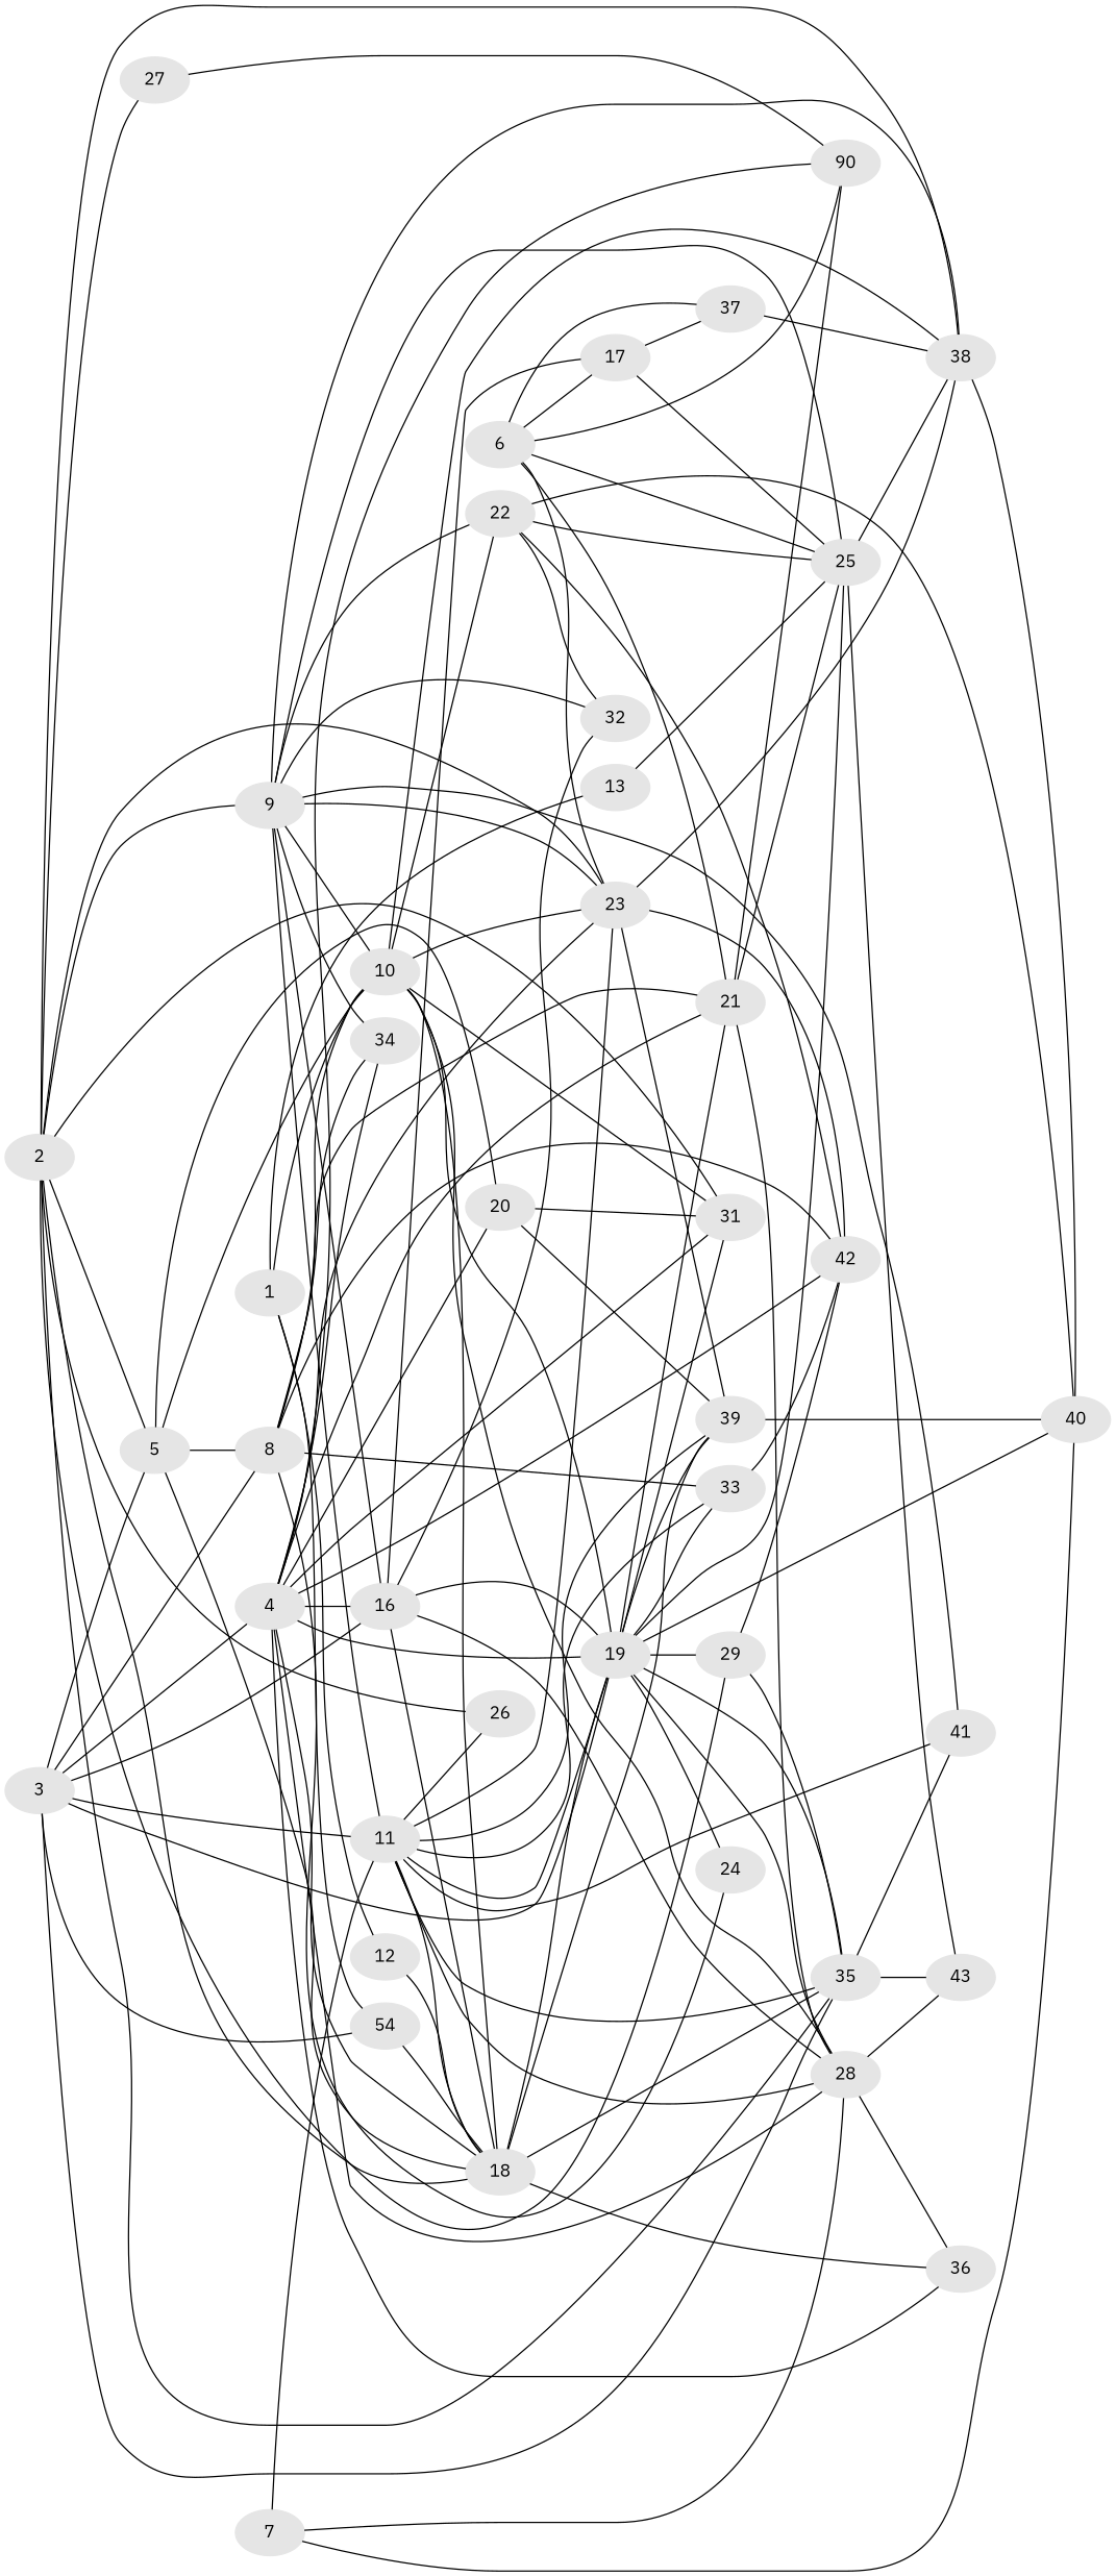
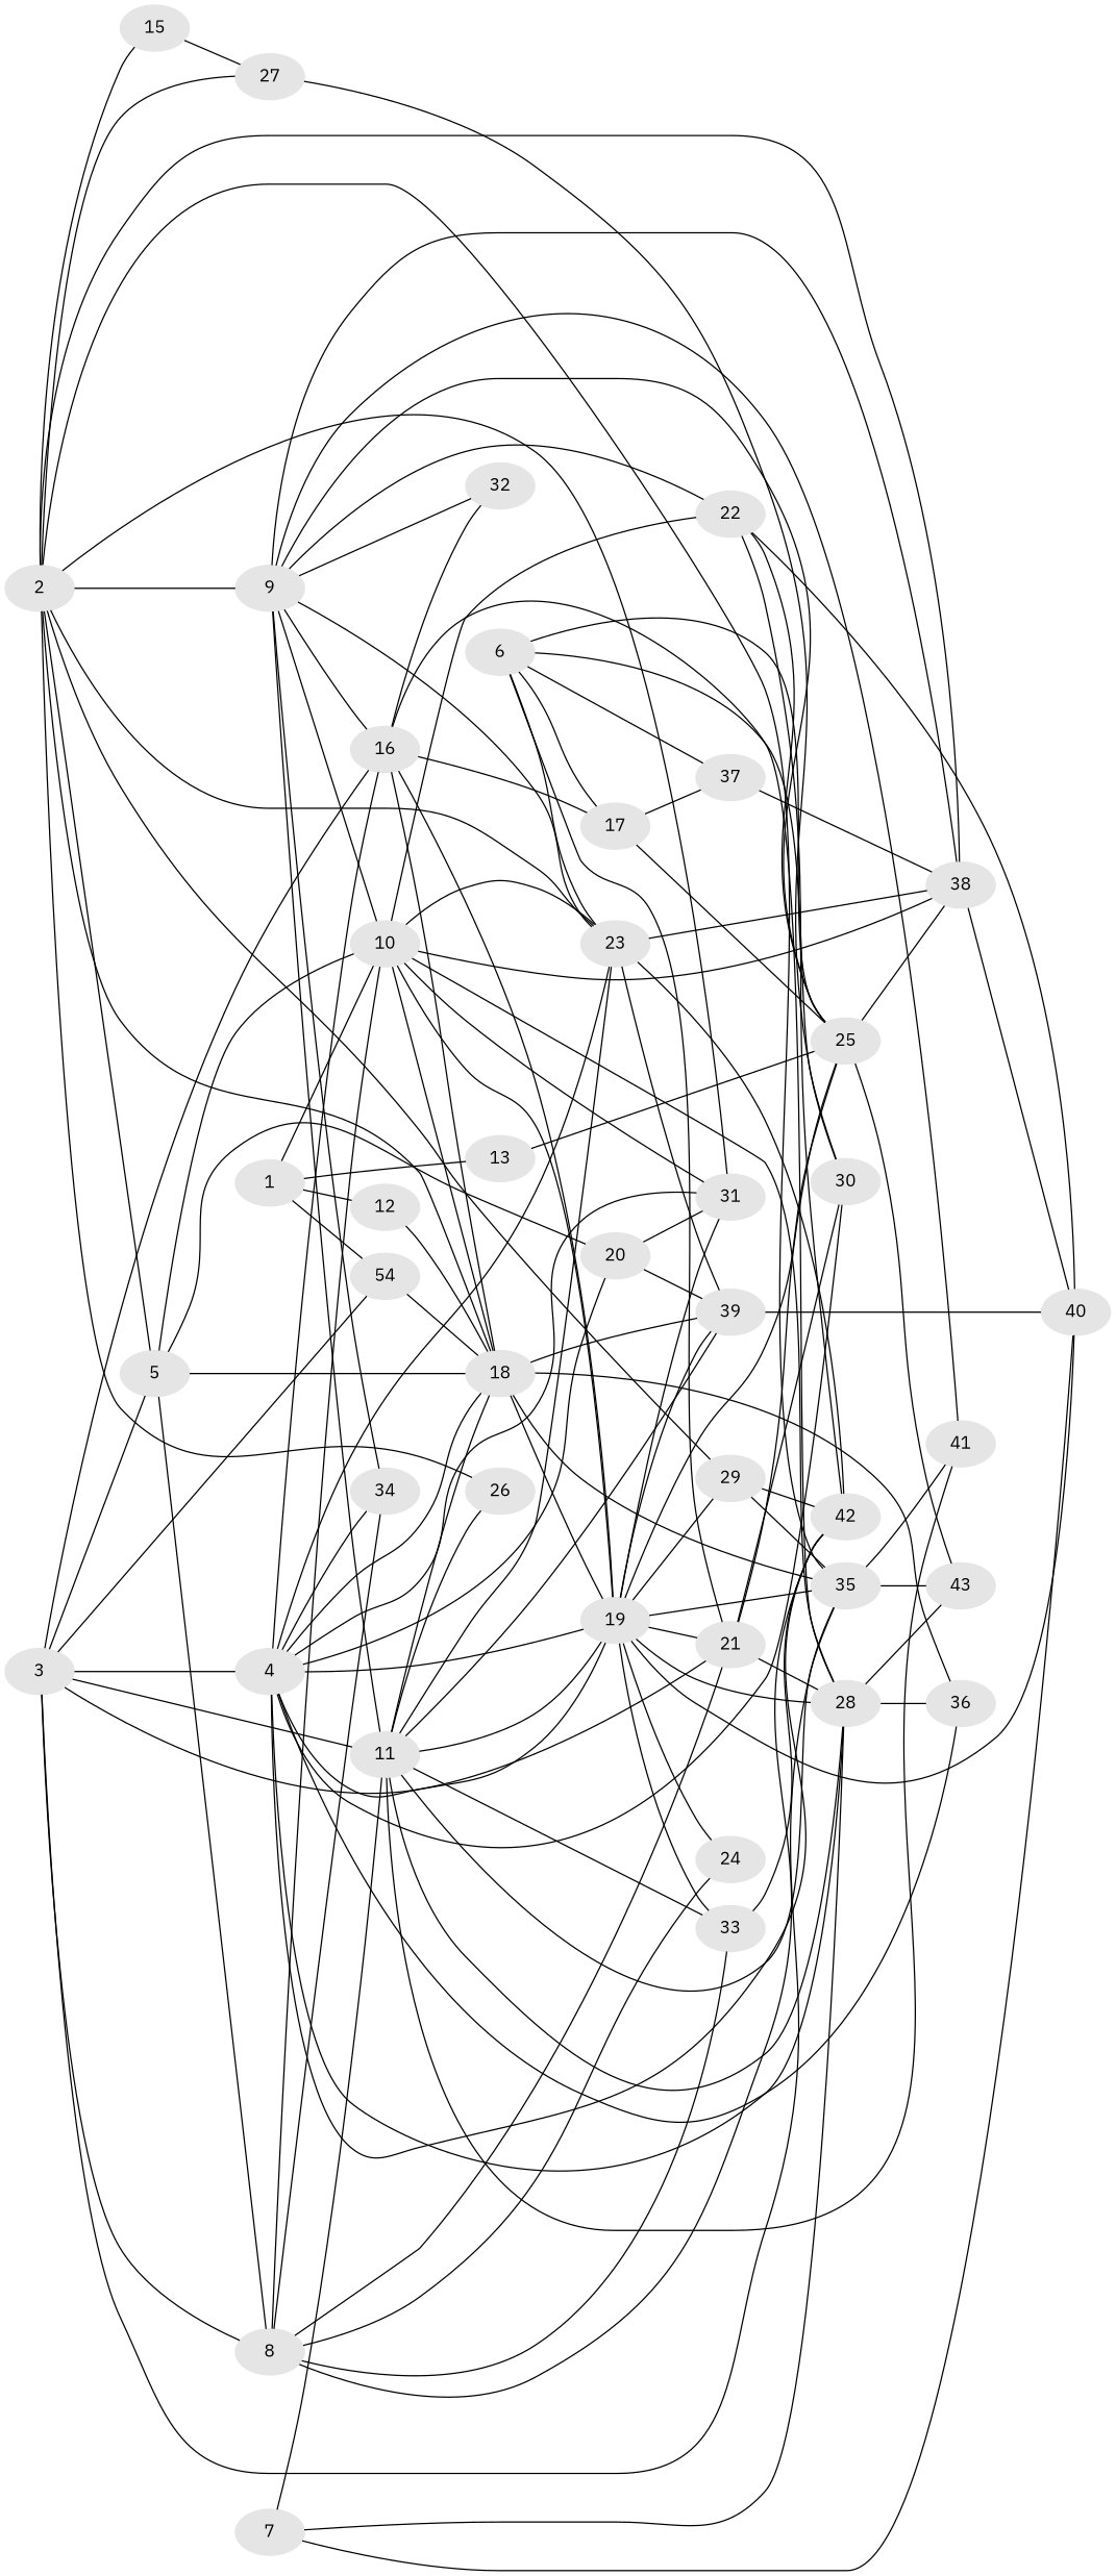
  graph {
    fontname="IBM Plex Sans"
    rankdir=LR
    node [color=gray90 fontname="IBM Plex Sans" style=filled]
    edge [fontname="IBM Plex Sans" weight=1.0]
    1
    10
    12
    13
    n5 [label=54]
    18
    23
    31
    38
    19
    28
    22
    25
    2
    5
    9
+   15
    26
    27
    29
    35
    8
    20
    11
    16
    34
    32
    41
    36
    39
    42
-   30 [label=90]
+   30
    43
    40
    3
    4
    21
    24
    33
    17
    6
    37
    7
    1 -- 10
    1 -- 12
    1 -- 13
    1 -- n5
    10 -- 18
    10 -- 23
    10 -- 31
    10 -- 38
    10 -- 19
    10 -- 28
    10 -- 22
    12 -- 18
    13 -- 25
    n5 -- 18 [weight=2.0]
    18 -- 19
    18 -- 35
    18 -- 36
    18 -- 39
    23 -- 38 [weight=2.0]
    23 -- 39
    23 -- 42
    38 -- 40
    19 -- 31
    19 -- 28
    19 -- 25
    19 -- 29
    19 -- 35
    19 -- 39
    19 -- 40
    19 -- 21
    19 -- 24
    19 -- 33
    28 -- 36
    28 -- 43
    22 -- 25
-   22 -- 32
    22 -- 42
    22 -- 40
    25 -- 38
    25 -- 43
    2 -- 18
    2 -- 23
    2 -- 31
    2 -- 38
    2 -- 5
    2 -- 9
+   2 -- 15
    2 -- 26
    2 -- 27
    2 -- 29
    2 -- 35
    5 -- 10
    5 -- 18
    5 -- 8 [weight=2.0]
    5 -- 20
    9 -- 10 [weight=2.0]
    9 -- 23
    9 -- 38
    9 -- 22
    9 -- 25 [weight=2.0]
    9 -- 11 [weight=3.0]
    9 -- 16
    9 -- 34
    9 -- 32 [weight=2.0]
    9 -- 41 [weight=2.0]
+   15 -- 27
    27 -- 30
    29 -- 35
    29 -- 42
    35 -- 41
    35 -- 43
    8 -- 10
    8 -- 34
    8 -- 42 [weight=2.0]
    8 -- 21
    8 -- 24
    8 -- 33 [weight=5.0]
    20 -- 31
    20 -- 39
    11 -- 18
    11 -- 23
    11 -- 19
    11 -- 28
    11 -- 26
    11 -- 35
    11 -- 41
    11 -- 39
    11 -- 33
    16 -- 18
    16 -- 19
    16 -- 28
    16 -- 32
    16 -- 17
    39 -- 40
    3 -- n5
    3 -- 19
    3 -- 5
    3 -- 35
    3 -- 8
    3 -- 11
    3 -- 16
    3 -- 4 [weight=2.0]
    4 -- 18 [weight=3.0]
    4 -- 23
    4 -- 31
    4 -- 19
    4 -- 28
    4 -- 20
    4 -- 16
    4 -- 34
    4 -- 36
    4 -- 42 [weight=2.0]
    4 -- 30
    4 -- 21
    21 -- 28
    21 -- 25 [weight=2.0]
    21 -- 30
    33 -- 42
    17 -- 25
    17 -- 37
    6 -- 23
    6 -- 25
    6 -- 30
    6 -- 21 [weight=2.0]
    6 -- 17
    6 -- 37
    37 -- 38
    7 -- 28
    7 -- 11
    7 -- 40
  }
